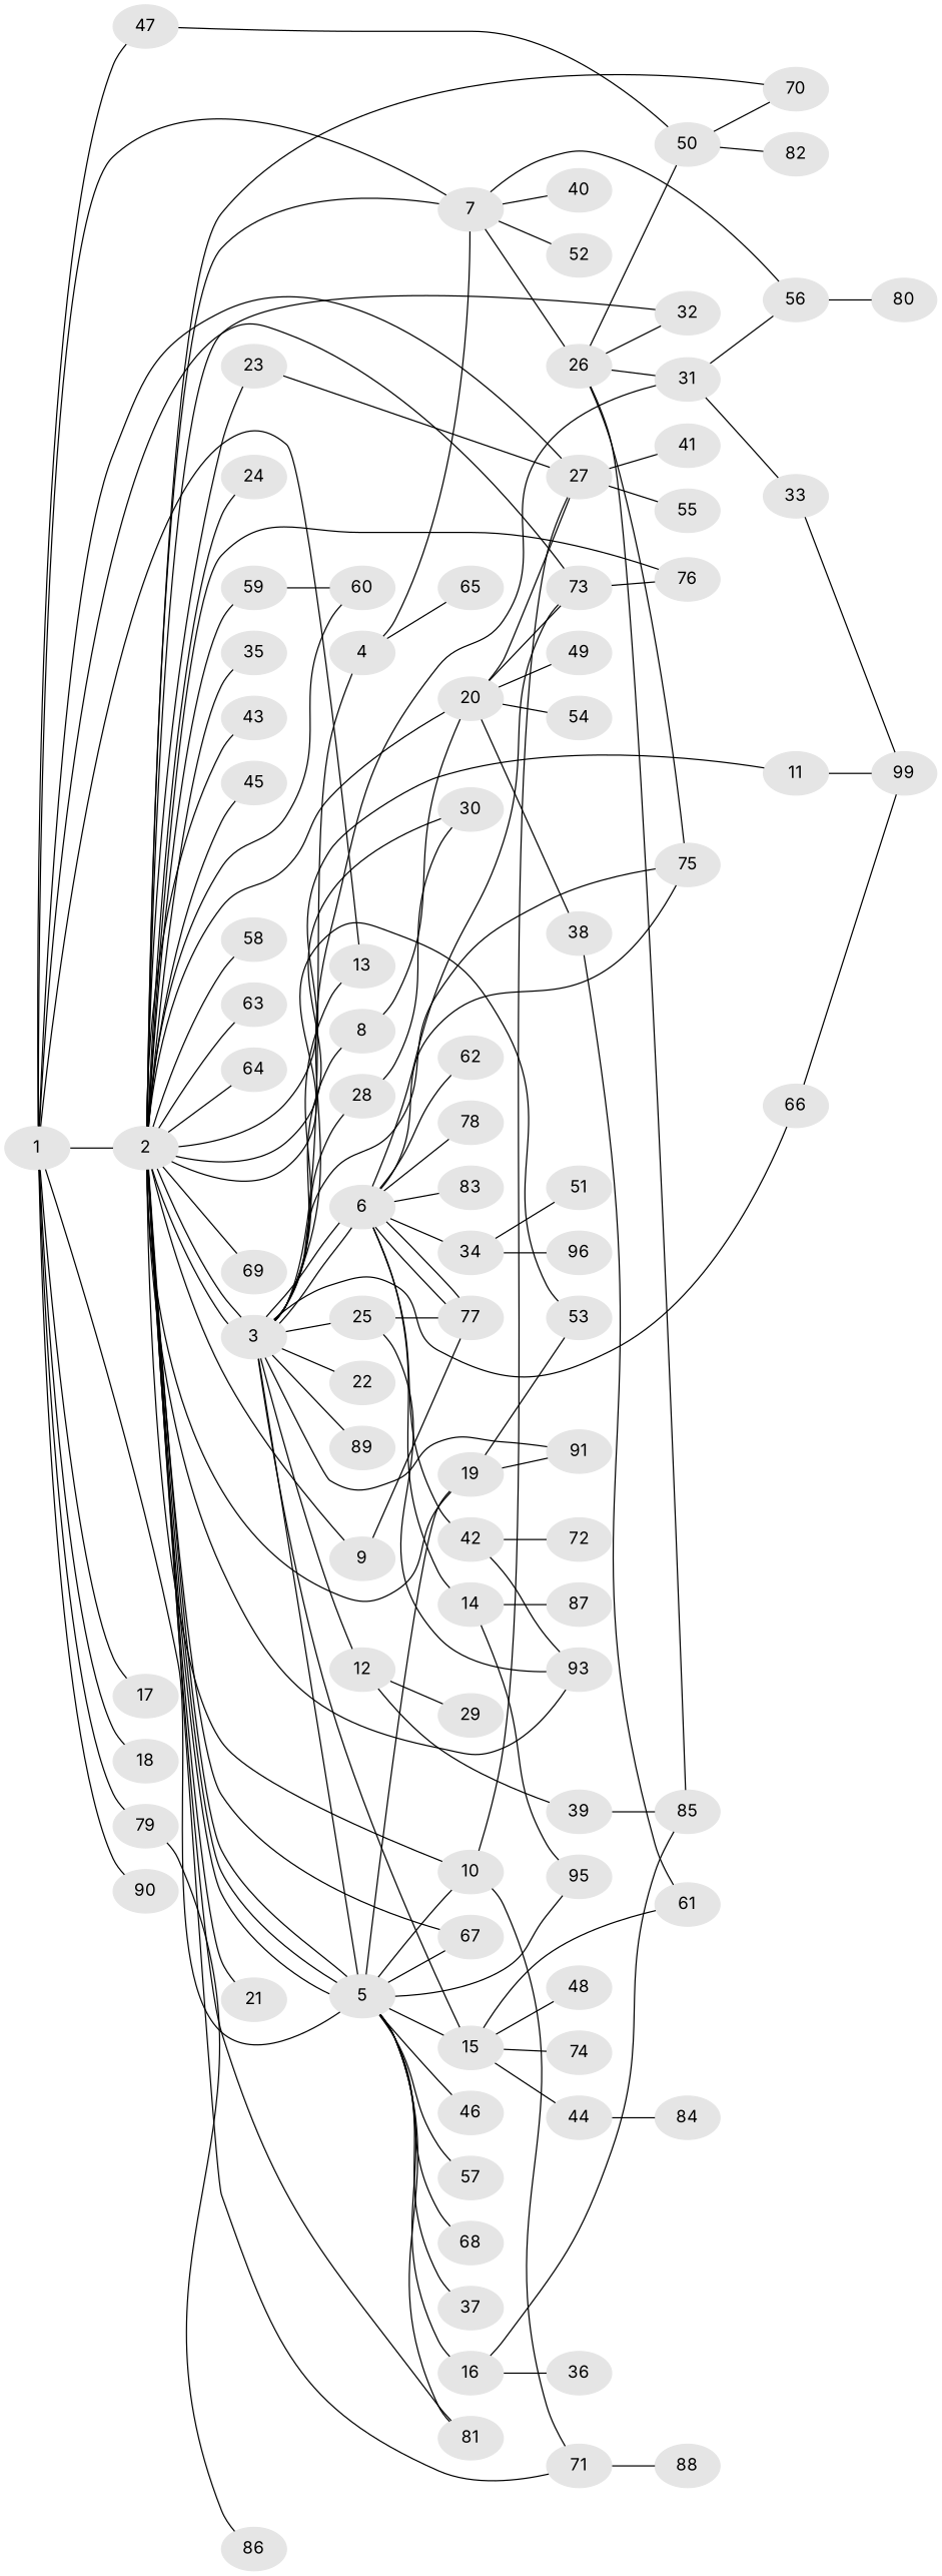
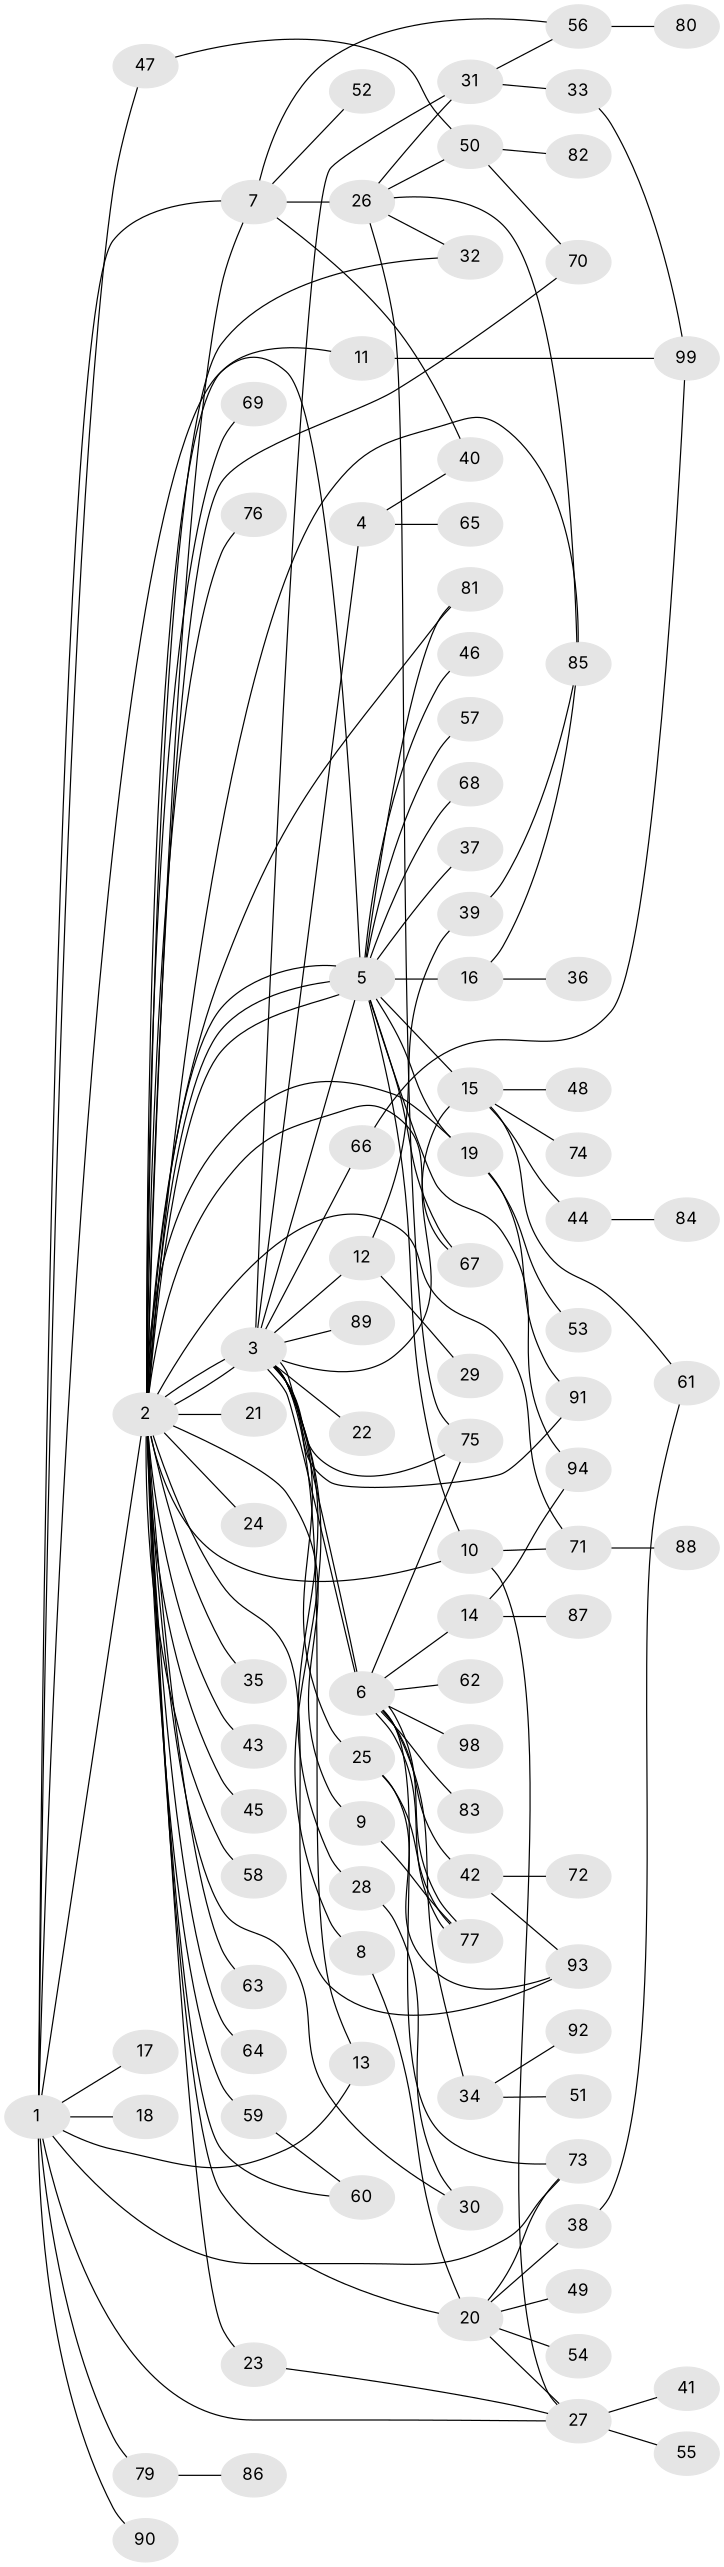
  graph {
    fontname=Inter
    rankdir=LR
    node [color=gray90 fontname=Inter style=filled]
    edge [fontname=Inter]
    1
    2
    5
    7
    13
    17
    18
    27
    47
    73
    79
    90
    3
    9
    10
    11
    19
    20
    21
    23
    24
    30
    32
    35
    43
    45
    58
    59
    60
    63
    64
    67
    69
    70
    71
    76
    81
    85
    93
    15
    16
    37
    46
    57
    68
-   94 [label=95]
+   94
    26
    40
    52
    56
    41
    55
    50
    86
    4
    6
    8
    12
    22
    25
    28
    31
    66
    75
    89
    91
    77
    n68 [label=99]
    53
    38
    49
    54
    88
    65
    14
    34
    42
    62
-   78
+   78 [label=98]
    83
    29
    39
    44
    48
    61
    74
    33
    36
    87
    51
-   92 [label=96]
+   92
    72
    80
    84
    82
    1 -- 2
    1 -- 5
    1 -- 7
    1 -- 13
    1 -- 17
    1 -- 18
    1 -- 27
    1 -- 47
    1 -- 73
    1 -- 79
    1 -- 90
    2 -- 5
    2 -- 5
    2 -- 5
    2 -- 7
    2 -- 3
    2 -- 3
    2 -- 9
    2 -- 10
    2 -- 11
    2 -- 19
    2 -- 20
    2 -- 21
    2 -- 23
    2 -- 24
    2 -- 30
    2 -- 32
    2 -- 35
    2 -- 43
    2 -- 45
    2 -- 58
    2 -- 59
    2 -- 60
    2 -- 63
    2 -- 64
    2 -- 67
    2 -- 69
    2 -- 70
    2 -- 71
    2 -- 76
    2 -- 81
-   2 -- 53
+   2 -- 85
    2 -- 93
    5 -- 10
    5 -- 19
    5 -- 67
    5 -- 81
    5 -- 15
    5 -- 16
    5 -- 37
    5 -- 46
    5 -- 57
    5 -- 68
    5 -- 94
    7 -- 26
    7 -- 40
    7 -- 52
    7 -- 56
    27 -- 41
    27 -- 55
    47 -- 50
-   73 -- 76
    79 -- 86
    3 -- 5
    3 -- 13
    3 -- 15
    3 -- 4
    3 -- 6
    3 -- 6
    3 -- 8
    3 -- 12
    3 -- 22
    3 -- 25
    3 -- 28
    3 -- 31
    3 -- 66
    3 -- 75
    3 -- 89
    3 -- 91
    9 -- 77
    10 -- 27
    10 -- 71
    11 -- n68
    19 -- 91
    19 -- 53
    20 -- 27
    20 -- 73
    20 -- 38
    20 -- 49
    20 -- 54
    23 -- 27
    59 -- 60
    71 -- 88
    15 -- 44
    15 -- 48
    15 -- 61
    15 -- 74
    16 -- 85
    16 -- 36
    26 -- 32
    26 -- 85
    26 -- 50
    26 -- 31
    26 -- 75
    56 -- 80
    50 -- 70
    50 -- 82
-   4 -- 7
+   4 -- 40
    4 -- 65
    6 -- 73
    6 -- 75
    6 -- 77
    6 -- 77
    6 -- 14
    6 -- 34
    6 -- 42
    6 -- 62
    6 -- 78
    6 -- 83
    8 -- 20
    12 -- 29
    12 -- 39
    25 -- 93
    25 -- 77
    28 -- 30
    31 -- 56
    31 -- 33
    66 -- n68
    38 -- 61
    14 -- 94
    14 -- 87
    34 -- 51
    34 -- 92
    42 -- 93
    42 -- 72
    39 -- 85
    44 -- 84
    33 -- n68
  }
